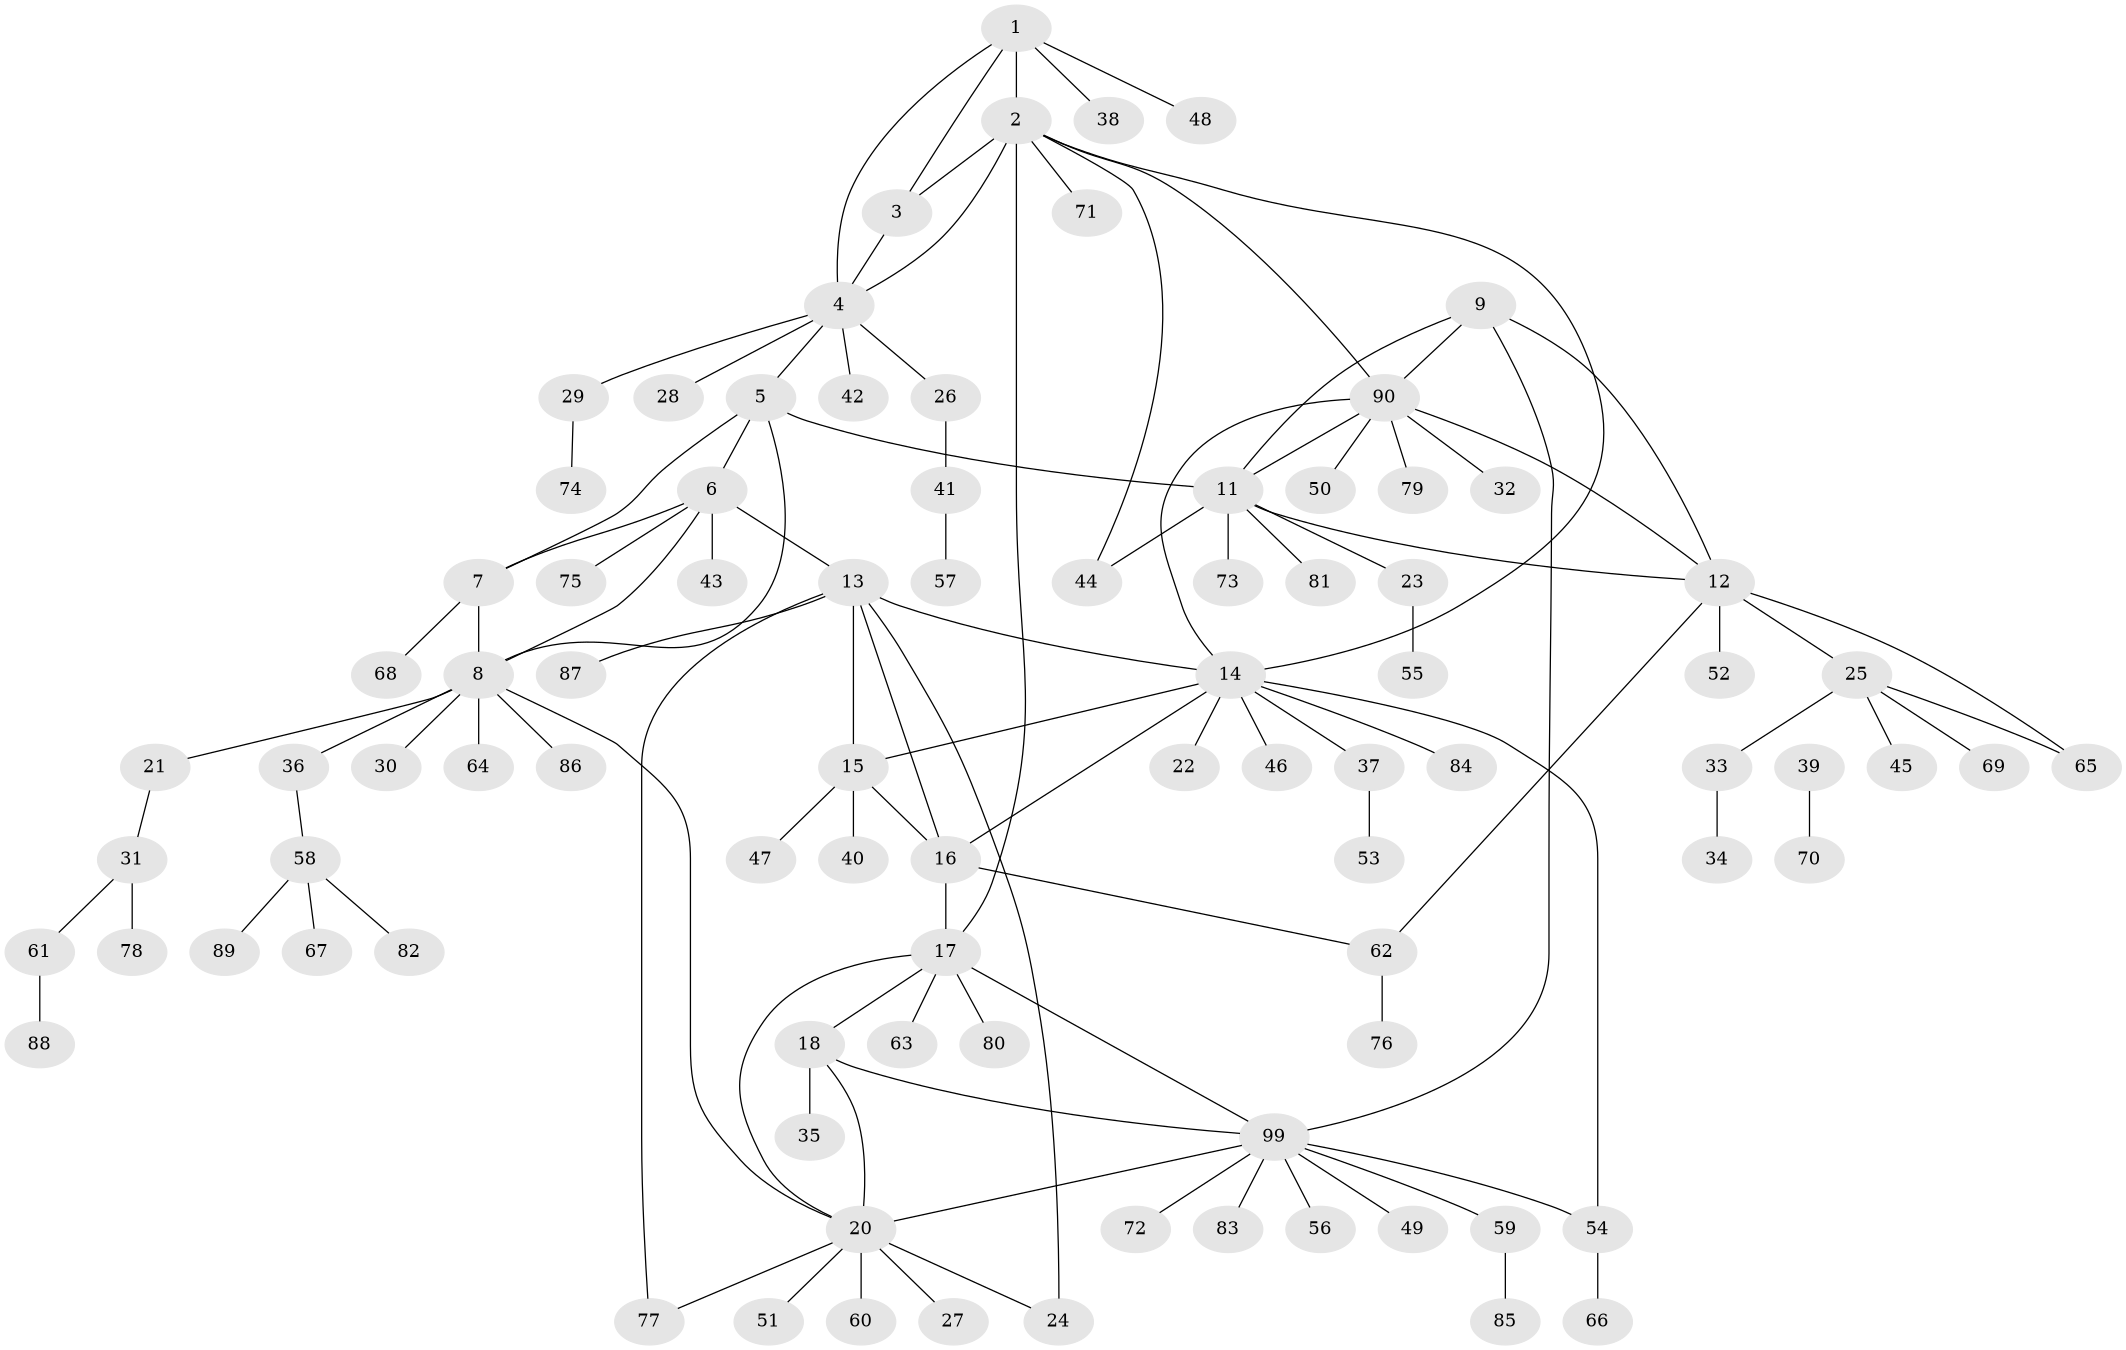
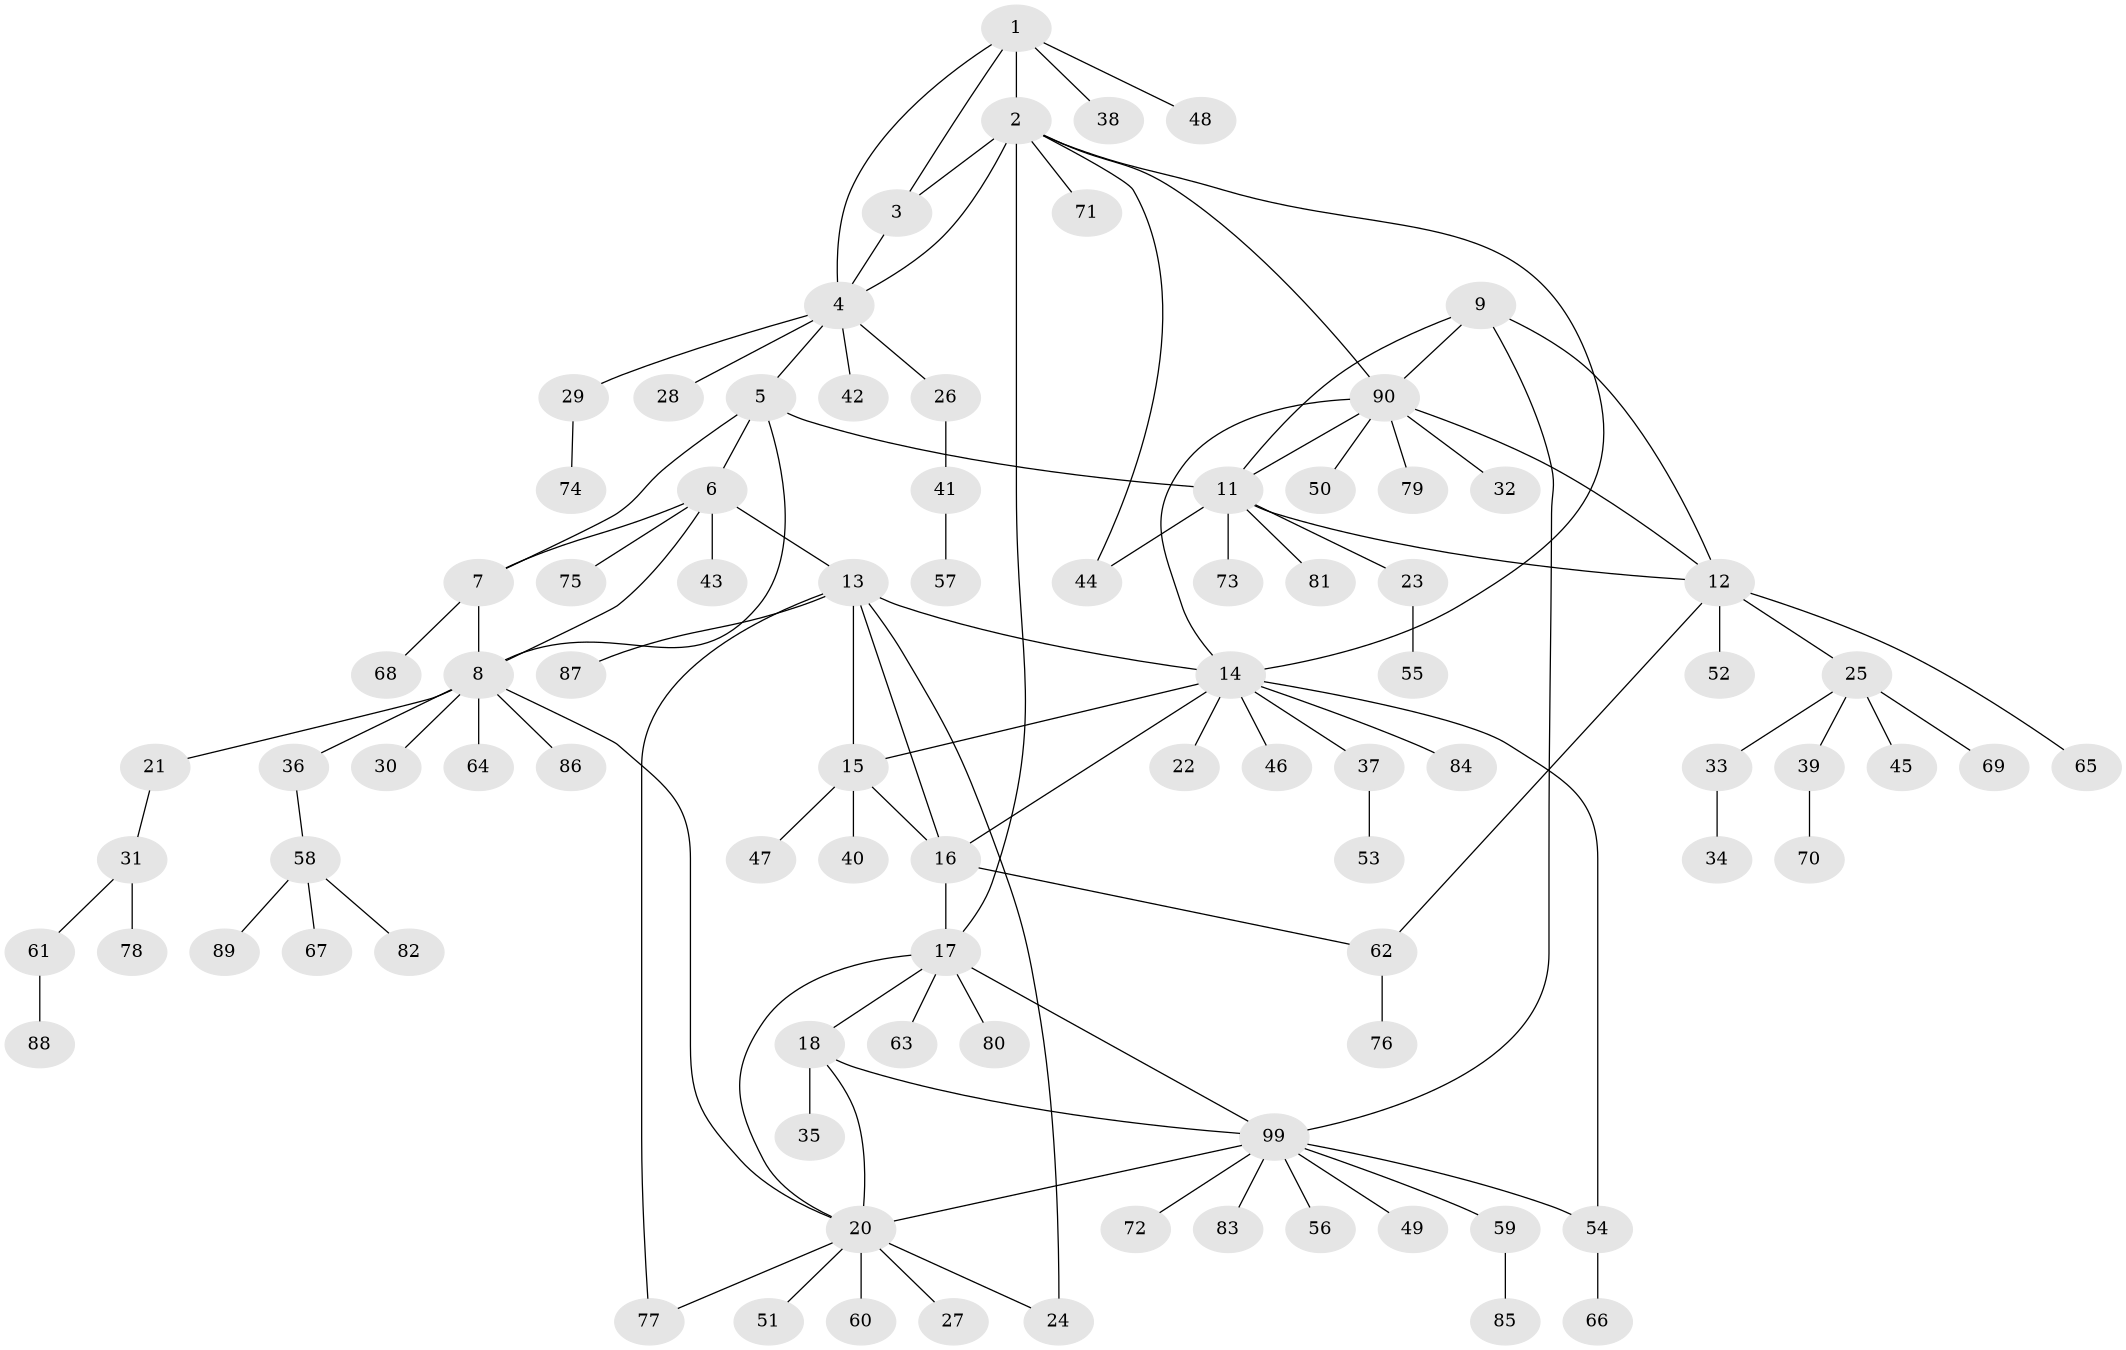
  graph {
    node [color=gray90 style=filled]
    1
    2
    3
    4
    38
    48
    n7 [label=90]
    14
    17
    44
    71
    5
    26
    28
    29
    42
    11
    12
    32
    50
    79
    15
    16
    22
    37
    46
    54
    84
    20
    n30 [label=99]
    18
    63
    80
    6
    7
    8
    41
    74
    13
    43
    75
    68
    21
    30
    36
    64
    86
    23
    73
    81
    24
    77
    87
    27
    51
    60
    31
    58
    9
    25
    52
    62
    65
    49
    56
    59
    72
    83
    55
    33
    39
    45
    69
    76
    40
    47
    53
    66
    35
    85
    61
    78
    34
    70
    57
    88
    67
    82
    89
    1 -- 2
    1 -- 3
    1 -- 4
    1 -- 38
    1 -- 48
    2 -- 3
    2 -- 4
    2 -- n7
    2 -- 14
    2 -- 17
    2 -- 44
    2 -- 71
    3 -- 4
    4 -- 5
    4 -- 26
    4 -- 28
    4 -- 29
    4 -- 42
    n7 -- 14
    n7 -- 11
    n7 -- 12
    n7 -- 32
    n7 -- 50
    n7 -- 79
    14 -- 15
    14 -- 16
    14 -- 22
    14 -- 37
    14 -- 46
    14 -- 54
    14 -- 84
    17 -- 20
    17 -- n30
    17 -- 18
    17 -- 63
    17 -- 80
    5 -- 11
    5 -- 6
    5 -- 7
    5 -- 8
    26 -- 41
    29 -- 74
    11 -- 44
    11 -- 12
    11 -- 23
    11 -- 73
    11 -- 81
    12 -- 25
    12 -- 52
    12 -- 62
    12 -- 65
    15 -- 16
    15 -- 40
    15 -- 47
    16 -- 17
    16 -- 62
    37 -- 53
    54 -- 66
    20 -- 24
    20 -- 77
    20 -- 27
    20 -- 51
    20 -- 60
    n30 -- 54
    n30 -- 20
    n30 -- 49
    n30 -- 56
    n30 -- 59
    n30 -- 72
    n30 -- 83
    18 -- 20
    18 -- n30
    18 -- 35
    6 -- 7
    6 -- 8
    6 -- 13
    6 -- 43
    6 -- 75
    7 -- 8
    7 -- 68
    8 -- 20
    8 -- 21
    8 -- 30
    8 -- 36
    8 -- 64
    8 -- 86
    41 -- 57
    13 -- 14
    13 -- 15
    13 -- 16
    13 -- 24
    13 -- 77
    13 -- 87
    21 -- 31
    36 -- 58
    23 -- 55
    31 -- 61
    31 -- 78
    58 -- 67
    58 -- 82
    58 -- 89
    9 -- n7
    9 -- 11
    9 -- 12
    9 -- n30
    25 -- 33
-   25 -- 65
+   25 -- 39
    25 -- 45
    25 -- 69
    62 -- 76
    59 -- 85
    33 -- 34
    39 -- 70
    61 -- 88
  }
